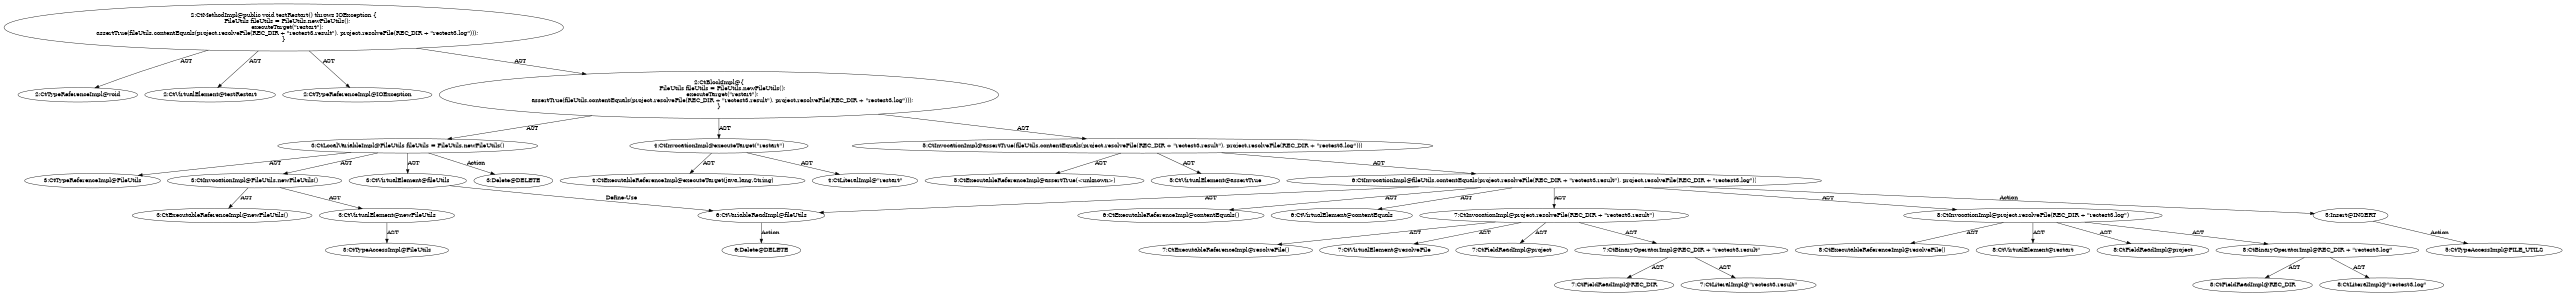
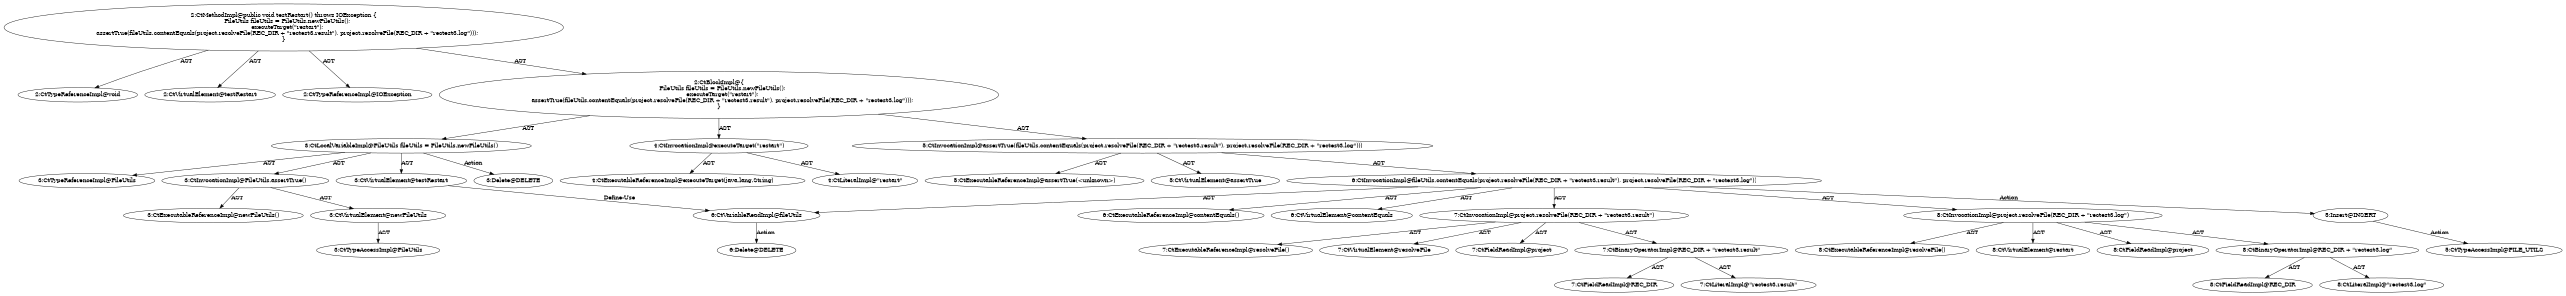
  digraph {
    node [shape=ellipse]
    n1 [label="2:CtTypeReferenceImpl@void"]
    n2 [label="2:CtVirtualElement@testRestart"]
    n3 [label="2:CtTypeReferenceImpl@IOException"]
    n4 [label="3:CtTypeReferenceImpl@FileUtils"]
    n5 [label="3:CtExecutableReferenceImpl@newFileUtils()"]
    n6 [label="3:CtVirtualElement@newFileUtils"]
    n7 [label="3:CtTypeAccessImpl@FileUtils"]
-   n8 [label="3:CtInvocationImpl@FileUtils.newFileUtils()"]
-   n9 [label="3:CtVirtualElement@fileUtils"]
+   n8 [label="3:CtInvocationImpl@FileUtils.assertTrue()"]
+   n9 [label="3:CtVirtualElement@testRestart"]
    n10 [label="6:CtVariableReadImpl@fileUtils"]
    n11 [label="6:Delete@DELETE"]
    n12 [label="3:CtLocalVariableImpl@FileUtils fileUtils = FileUtils.newFileUtils()"]
    n13 [label="3:Delete@DELETE"]
    n14 [label="4:CtExecutableReferenceImpl@executeTarget(java.lang.String)"]
    n15 [label="4:CtLiteralImpl@\"restart\""]
    n16 [label="4:CtInvocationImpl@executeTarget(\"restart\")"]
    n17 [label="5:CtExecutableReferenceImpl@assertTrue(<unknown>)"]
    n18 [label="5:CtVirtualElement@assertTrue"]
    n19 [label="6:CtExecutableReferenceImpl@contentEquals()"]
    n20 [label="6:CtVirtualElement@contentEquals"]
    n21 [label="7:CtExecutableReferenceImpl@resolveFile()"]
    n22 [label="7:CtVirtualElement@resolveFile"]
    n23 [label="7:CtFieldReadImpl@project"]
    n24 [label="7:CtFieldReadImpl@REC_DIR"]
    n25 [label="7:CtLiteralImpl@\"rectest3.result\""]
    n26 [label="7:CtBinaryOperatorImpl@REC_DIR + \"rectest3.result\""]
    n27 [label="7:CtInvocationImpl@project.resolveFile(REC_DIR + \"rectest3.result\")"]
    n28 [label="8:CtExecutableReferenceImpl@resolveFile()"]
    n29 [label="8:CtVirtualElement@restart"]
    n30 [label="8:CtFieldReadImpl@project"]
    n31 [label="8:CtFieldReadImpl@REC_DIR"]
    n32 [label="8:CtLiteralImpl@\"rectest3.log\""]
    n33 [label="8:CtBinaryOperatorImpl@REC_DIR + \"rectest3.log\""]
    n34 [label="8:CtInvocationImpl@project.resolveFile(REC_DIR + \"rectest3.log\")"]
    n35 [label="6:CtInvocationImpl@fileUtils.contentEquals(project.resolveFile(REC_DIR + \"rectest3.result\"), project.resolveFile(REC_DIR + \"rectest3.log\"))"]
    n36 [label="5:Insert@INSERT"]
    n37 [label="5:CtTypeAccessImpl@FILE_UTILS"]
    n38 [label="5:CtInvocationImpl@assertTrue(fileUtils.contentEquals(project.resolveFile(REC_DIR + \"rectest3.result\"), project.resolveFile(REC_DIR + \"rectest3.log\")))"]
    n39 [label="2:CtBlockImpl@\{\n    FileUtils fileUtils = FileUtils.newFileUtils();\n    executeTarget(\"restart\");\n    assertTrue(fileUtils.contentEquals(project.resolveFile(REC_DIR + \"rectest3.result\"), project.resolveFile(REC_DIR + \"rectest3.log\")));\n\}"]
    n40 [label="2:CtMethodImpl@public void testRestart() throws IOException \{\n    FileUtils fileUtils = FileUtils.newFileUtils();\n    executeTarget(\"restart\");\n    assertTrue(fileUtils.contentEquals(project.resolveFile(REC_DIR + \"rectest3.result\"), project.resolveFile(REC_DIR + \"rectest3.log\")));\n\}"]
    n6 -> n7 [label=AST]
    n8 -> n5 [label=AST]
    n8 -> n6 [label=AST]
    n9 -> n10 [label="Define-Use"]
    n10 -> n11 [label=Action]
    n12 -> n4 [label=AST]
    n12 -> n8 [label=AST]
    n12 -> n9 [label=AST]
    n12 -> n13 [label=Action]
    n16 -> n14 [label=AST]
    n16 -> n15 [label=AST]
    n26 -> n24 [label=AST]
    n26 -> n25 [label=AST]
    n27 -> n21 [label=AST]
    n27 -> n22 [label=AST]
    n27 -> n23 [label=AST]
    n27 -> n26 [label=AST]
    n33 -> n31 [label=AST]
    n33 -> n32 [label=AST]
    n34 -> n28 [label=AST]
    n34 -> n29 [label=AST]
    n34 -> n30 [label=AST]
    n34 -> n33 [label=AST]
    n35 -> n10 [label=AST]
    n35 -> n19 [label=AST]
    n35 -> n20 [label=AST]
    n35 -> n27 [label=AST]
    n35 -> n34 [label=AST]
    n35 -> n36 [label=Action]
    n36 -> n37 [label=Action]
    n38 -> n17 [label=AST]
    n38 -> n18 [label=AST]
    n38 -> n35 [label=AST]
    n39 -> n12 [label=AST]
    n39 -> n16 [label=AST]
    n39 -> n38 [label=AST]
    n40 -> n1 [label=AST]
    n40 -> n2 [label=AST]
    n40 -> n3 [label=AST]
    n40 -> n39 [label=AST]
  }
